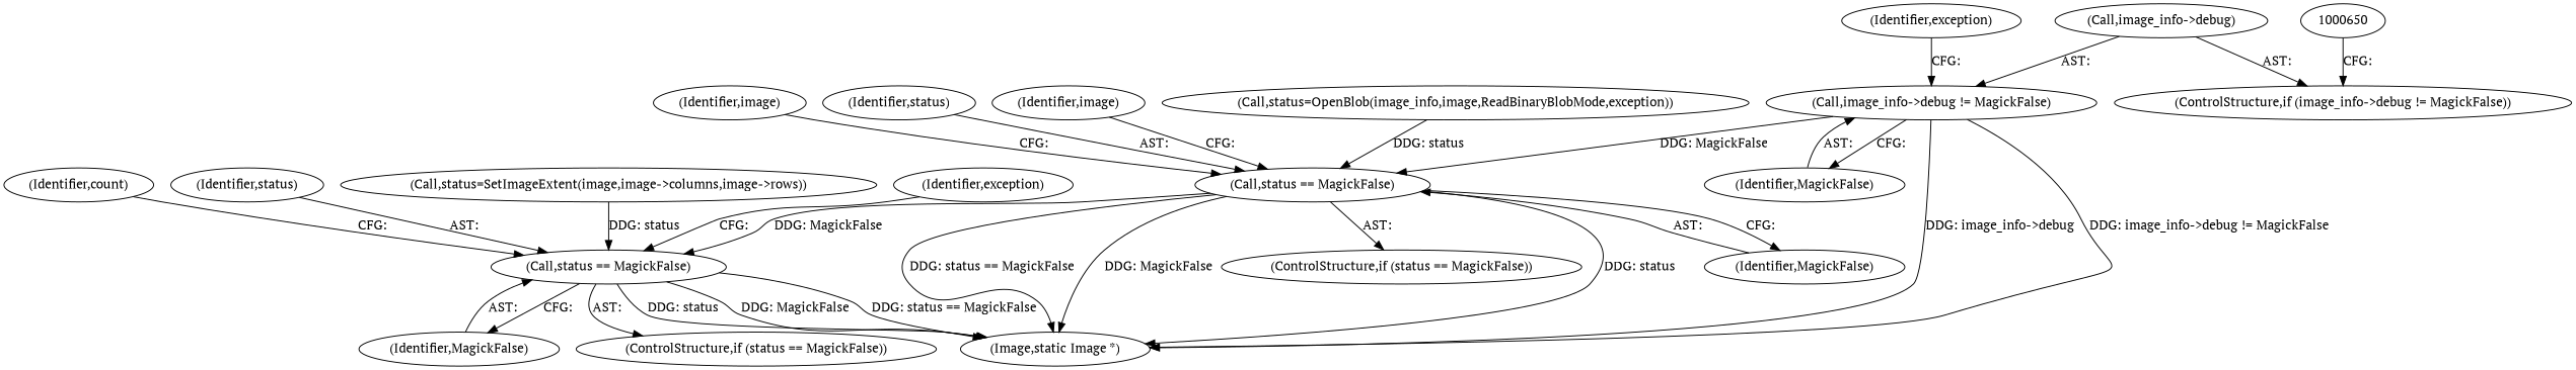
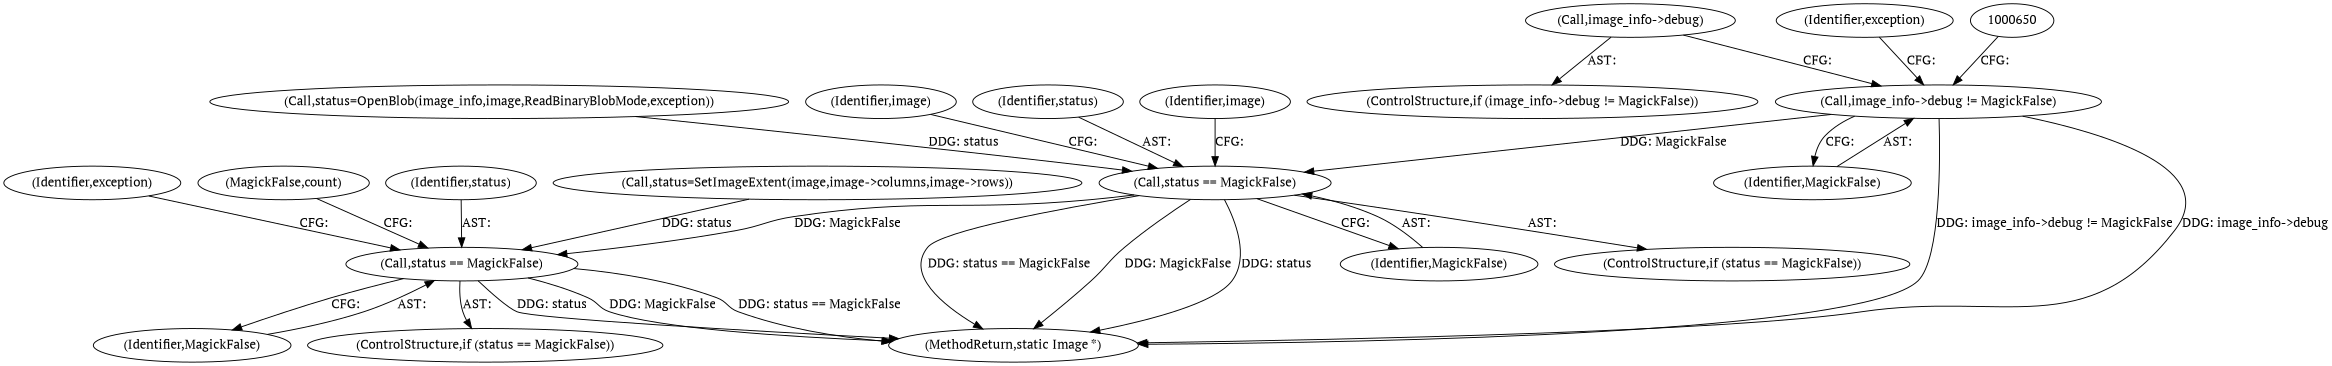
  digraph {
    fontname="PT Serif"
    node [fontname="PT Serif"]
    edge [fontname="PT Serif"]
    n1 [label="(Call,image_info->debug != MagickFalse)"]
    n2 [label="(Call,status == MagickFalse)"]
    n3 [label="(Identifier,MagickFalse)"]
-   n4 [label="(Image,static Image *)"]
+   n4 [label="(MethodReturn,static Image *)"]
    n5 [label="(Call,status == MagickFalse)"]
    n6 [label="(Identifier,MagickFalse)"]
    n7 [label="(ControlStructure,if (status == MagickFalse))"]
    n8 [label="(ControlStructure,if (image_info->debug != MagickFalse))"]
    n9 [label="(Identifier,MagickFalse)"]
    n10 [label="(ControlStructure,if (status == MagickFalse))"]
    n11 [label="(Call,status=OpenBlob(image_info,image,ReadBinaryBlobMode,exception))"]
    n12 [label="(Identifier,image)"]
    n13 [label="(Call,image_info->debug)"]
    n14 [label="(Identifier,status)"]
    n15 [label="(Identifier,exception)"]
-   n16 [label="(Identifier,count)"]
+   n16 [label="(MagickFalse,count)"]
    n17 [label="(Identifier,status)"]
    n18 [label="(Identifier,exception)"]
    n19 [label="(Identifier,image)"]
    n20 [label="(Call,status=SetImageExtent(image,image->columns,image->rows))"]
    n21 [label=1000650]
    n1 -> n2 [label="DDG: MagickFalse"]
    n1 -> n3 [label="CFG: "]
    n1 -> n4 [label="DDG: image_info->debug != MagickFalse"]
    n1 -> n4 [label="DDG: image_info->debug"]
    n2 -> n4 [label="DDG: status == MagickFalse"]
    n2 -> n4 [label="DDG: MagickFalse"]
    n2 -> n4 [label="DDG: status"]
    n2 -> n5 [label="DDG: MagickFalse"]
    n2 -> n6 [label="CFG: "]
    n2 -> n7 [label="AST: "]
    n3 -> n1 [label="AST: "]
    n5 -> n4 [label="DDG: status"]
    n5 -> n4 [label="DDG: MagickFalse"]
    n5 -> n4 [label="DDG: status == MagickFalse"]
    n5 -> n9 [label="CFG: "]
    n5 -> n10 [label="AST: "]
    n6 -> n2 [label="AST: "]
    n9 -> n5 [label="AST: "]
    n11 -> n2 [label="DDG: status"]
    n12 -> n2 [label="CFG: "]
-   n13 -> n1 [label="AST: "]
+   n13 -> n1 [label="CFG: "]
    n13 -> n8 [label="AST: "]
    n14 -> n2 [label="AST: "]
    n15 -> n5 [label="CFG: "]
    n16 -> n5 [label="CFG: "]
    n17 -> n5 [label="AST: "]
    n18 -> n1 [label="CFG: "]
    n19 -> n2 [label="CFG: "]
    n20 -> n5 [label="DDG: status"]
-   n21 -> n8 [label="CFG: "]
+   n21 -> n1 [label="CFG: "]
  }
